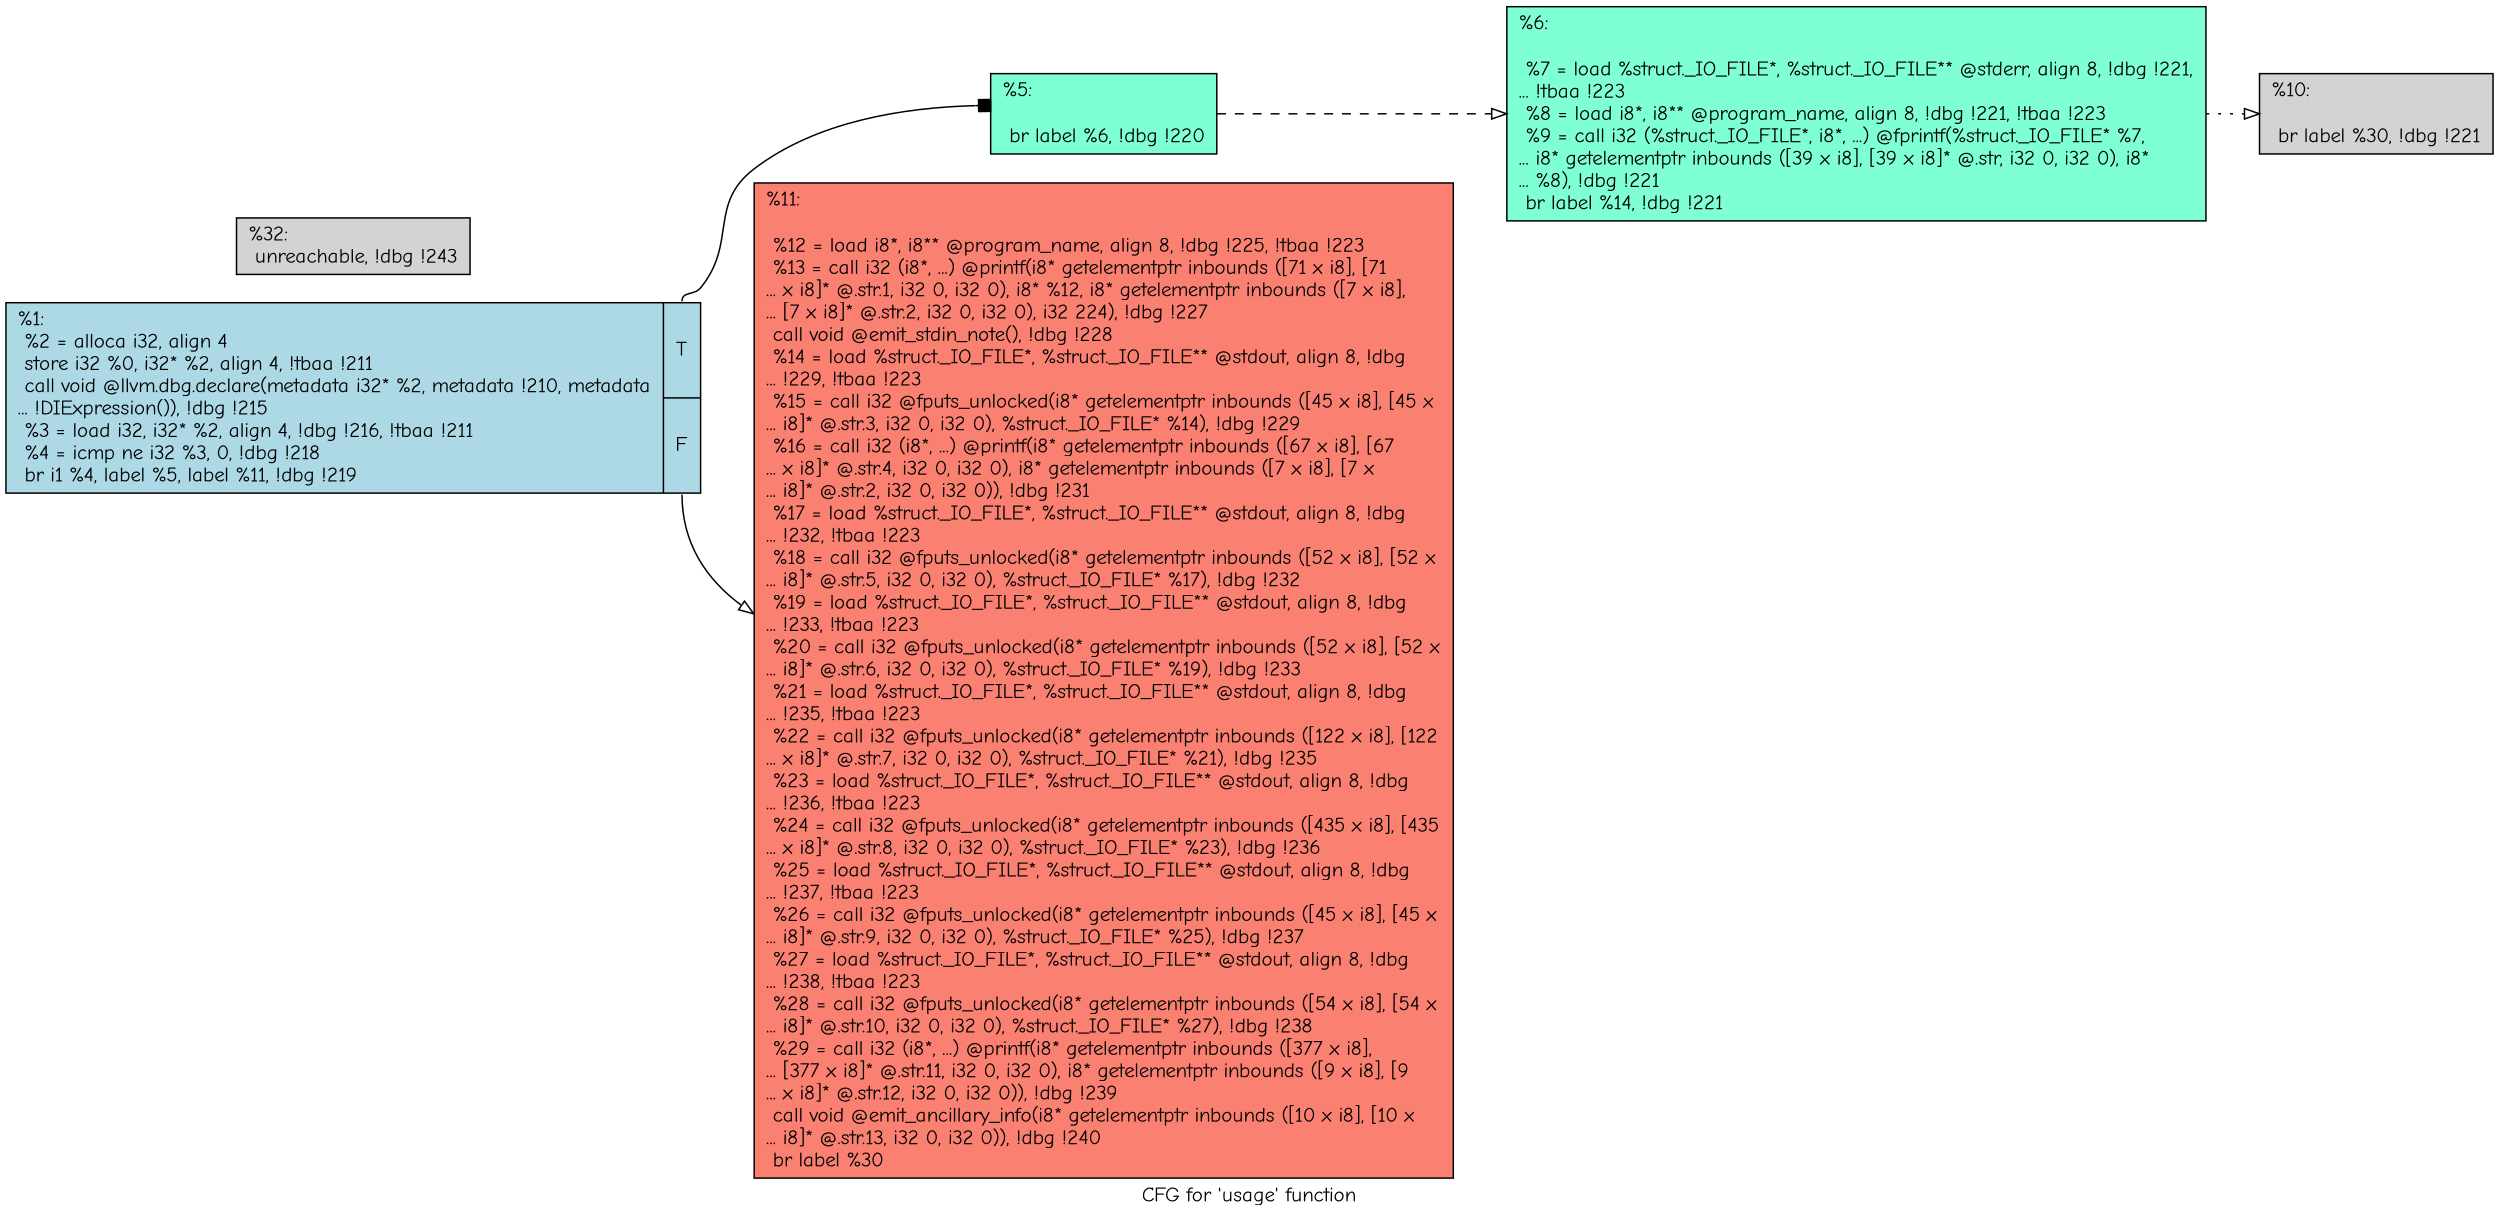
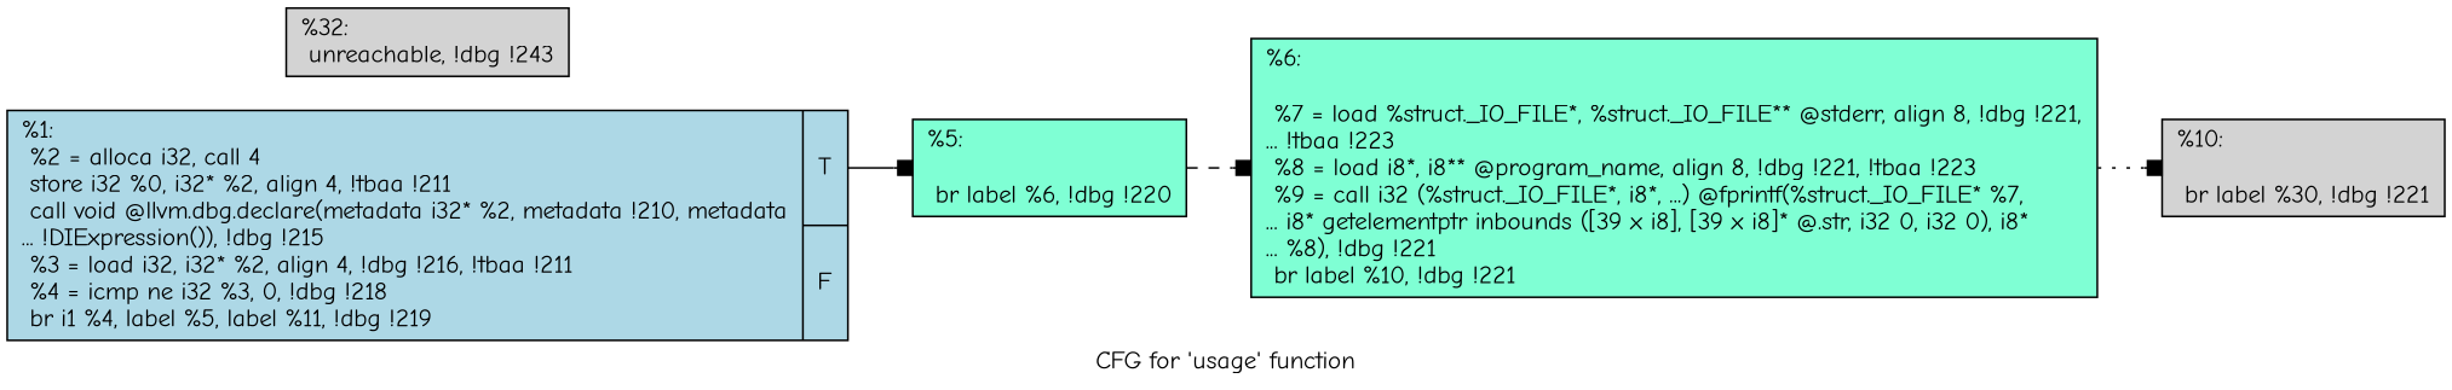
  digraph {
    fontname="Comic Neue"
    label="CFG for 'usage' function"
    rankdir=LR
    node [fillcolor=aquamarine fontname="Comic Neue" shape=record style=filled]
    edge [arrowhead=box fontname="Comic Neue" style=solid]
-   n1 [fillcolor=lightblue label="{%1:\l  %2 = alloca i32, align 4\l  store i32 %0, i32* %2, align 4, !tbaa !211\l  call void @llvm.dbg.declare(metadata i32* %2, metadata !210, metadata\l... !DIExpression()), !dbg !215\l  %3 = load i32, i32* %2, align 4, !dbg !216, !tbaa !211\l  %4 = icmp ne i32 %3, 0, !dbg !218\l  br i1 %4, label %5, label %11, !dbg !219\l|{<s0>T|<s1>F}}"]
+   n1 [fillcolor=lightblue label="{%1:\l  %2 = alloca i32, call 4\l  store i32 %0, i32* %2, align 4, !tbaa !211\l  call void @llvm.dbg.declare(metadata i32* %2, metadata !210, metadata\l... !DIExpression()), !dbg !215\l  %3 = load i32, i32* %2, align 4, !dbg !216, !tbaa !211\l  %4 = icmp ne i32 %3, 0, !dbg !218\l  br i1 %4, label %5, label %11, !dbg !219\l|{<s0>T|<s1>F}}"]
    n2 [label="{%5:\l\l  br label %6, !dbg !220\l}"]
-   n3 [fillcolor=salmon label="{%11:\l\l  %12 = load i8*, i8** @program_name, align 8, !dbg !225, !tbaa !223\l  %13 = call i32 (i8*, ...) @printf(i8* getelementptr inbounds ([71 x i8], [71\l... x i8]* @.str.1, i32 0, i32 0), i8* %12, i8* getelementptr inbounds ([7 x i8],\l... [7 x i8]* @.str.2, i32 0, i32 0), i32 224), !dbg !227\l  call void @emit_stdin_note(), !dbg !228\l  %14 = load %struct._IO_FILE*, %struct._IO_FILE** @stdout, align 8, !dbg\l... !229, !tbaa !223\l  %15 = call i32 @fputs_unlocked(i8* getelementptr inbounds ([45 x i8], [45 x\l... i8]* @.str.3, i32 0, i32 0), %struct._IO_FILE* %14), !dbg !229\l  %16 = call i32 (i8*, ...) @printf(i8* getelementptr inbounds ([67 x i8], [67\l... x i8]* @.str.4, i32 0, i32 0), i8* getelementptr inbounds ([7 x i8], [7 x\l... i8]* @.str.2, i32 0, i32 0)), !dbg !231\l  %17 = load %struct._IO_FILE*, %struct._IO_FILE** @stdout, align 8, !dbg\l... !232, !tbaa !223\l  %18 = call i32 @fputs_unlocked(i8* getelementptr inbounds ([52 x i8], [52 x\l... i8]* @.str.5, i32 0, i32 0), %struct._IO_FILE* %17), !dbg !232\l  %19 = load %struct._IO_FILE*, %struct._IO_FILE** @stdout, align 8, !dbg\l... !233, !tbaa !223\l  %20 = call i32 @fputs_unlocked(i8* getelementptr inbounds ([52 x i8], [52 x\l... i8]* @.str.6, i32 0, i32 0), %struct._IO_FILE* %19), !dbg !233\l  %21 = load %struct._IO_FILE*, %struct._IO_FILE** @stdout, align 8, !dbg\l... !235, !tbaa !223\l  %22 = call i32 @fputs_unlocked(i8* getelementptr inbounds ([122 x i8], [122\l... x i8]* @.str.7, i32 0, i32 0), %struct._IO_FILE* %21), !dbg !235\l  %23 = load %struct._IO_FILE*, %struct._IO_FILE** @stdout, align 8, !dbg\l... !236, !tbaa !223\l  %24 = call i32 @fputs_unlocked(i8* getelementptr inbounds ([435 x i8], [435\l... x i8]* @.str.8, i32 0, i32 0), %struct._IO_FILE* %23), !dbg !236\l  %25 = load %struct._IO_FILE*, %struct._IO_FILE** @stdout, align 8, !dbg\l... !237, !tbaa !223\l  %26 = call i32 @fputs_unlocked(i8* getelementptr inbounds ([45 x i8], [45 x\l... i8]* @.str.9, i32 0, i32 0), %struct._IO_FILE* %25), !dbg !237\l  %27 = load %struct._IO_FILE*, %struct._IO_FILE** @stdout, align 8, !dbg\l... !238, !tbaa !223\l  %28 = call i32 @fputs_unlocked(i8* getelementptr inbounds ([54 x i8], [54 x\l... i8]* @.str.10, i32 0, i32 0), %struct._IO_FILE* %27), !dbg !238\l  %29 = call i32 (i8*, ...) @printf(i8* getelementptr inbounds ([377 x i8],\l... [377 x i8]* @.str.11, i32 0, i32 0), i8* getelementptr inbounds ([9 x i8], [9\l... x i8]* @.str.12, i32 0, i32 0)), !dbg !239\l  call void @emit_ancillary_info(i8* getelementptr inbounds ([10 x i8], [10 x\l... i8]* @.str.13, i32 0, i32 0)), !dbg !240\l  br label %30\l}"]
-   n4 [label="{%6:\l\l  %7 = load %struct._IO_FILE*, %struct._IO_FILE** @stderr, align 8, !dbg !221,\l... !tbaa !223\l  %8 = load i8*, i8** @program_name, align 8, !dbg !221, !tbaa !223\l  %9 = call i32 (%struct._IO_FILE*, i8*, ...) @fprintf(%struct._IO_FILE* %7,\l... i8* getelementptr inbounds ([39 x i8], [39 x i8]* @.str, i32 0, i32 0), i8*\l... %8), !dbg !221\l  br label %14, !dbg !221\l}"]
+   n4 [label="{%6:\l\l  %7 = load %struct._IO_FILE*, %struct._IO_FILE** @stderr, align 8, !dbg !221,\l... !tbaa !223\l  %8 = load i8*, i8** @program_name, align 8, !dbg !221, !tbaa !223\l  %9 = call i32 (%struct._IO_FILE*, i8*, ...) @fprintf(%struct._IO_FILE* %7,\l... i8* getelementptr inbounds ([39 x i8], [39 x i8]* @.str, i32 0, i32 0), i8*\l... %8), !dbg !221\l  br label %10, !dbg !221\l}"]
    n5 [fillcolor=lightgrey label="{%10:\l\l  br label %30, !dbg !221\l}"]
    n6 [fillcolor=lightgrey label="{%32:                                                  \l  unreachable, !dbg !243\l}"]
    n1 -> n2 [tailport=s0]
-   n1 -> n3 [arrowhead=onormal tailport=s1]
-   n2 -> n4 [arrowhead=onormal style=dashed]
-   n4 -> n5 [arrowhead=onormal style=dotted]
+   n2 -> n4 [style=dashed]
+   n4 -> n5 [style=dotted]
  }
